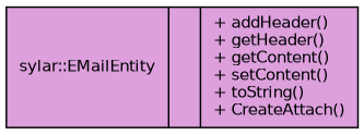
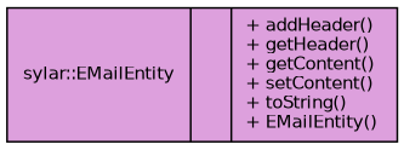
  digraph {
    rankdir=LR
-   n1 [color=black fillcolor=plum fontcolor=black fontname=Helvetica fontsize=10 height=0.2 label="{sylar::EMailEntity\n||+ addHeader()\l+ getHeader()\l+ getContent()\l+ setContent()\l+ toString()\l+ CreateAttach()\l}" shape=record style=filled width=0.4]
+   n1 [color=black fillcolor=plum fontcolor=black fontname=Helvetica fontsize=10 height=0.2 label="{sylar::EMailEntity\n||+ addHeader()\l+ getHeader()\l+ getContent()\l+ setContent()\l+ toString()\l+ EMailEntity()\l}" shape=record style=filled width=0.4]
  }
